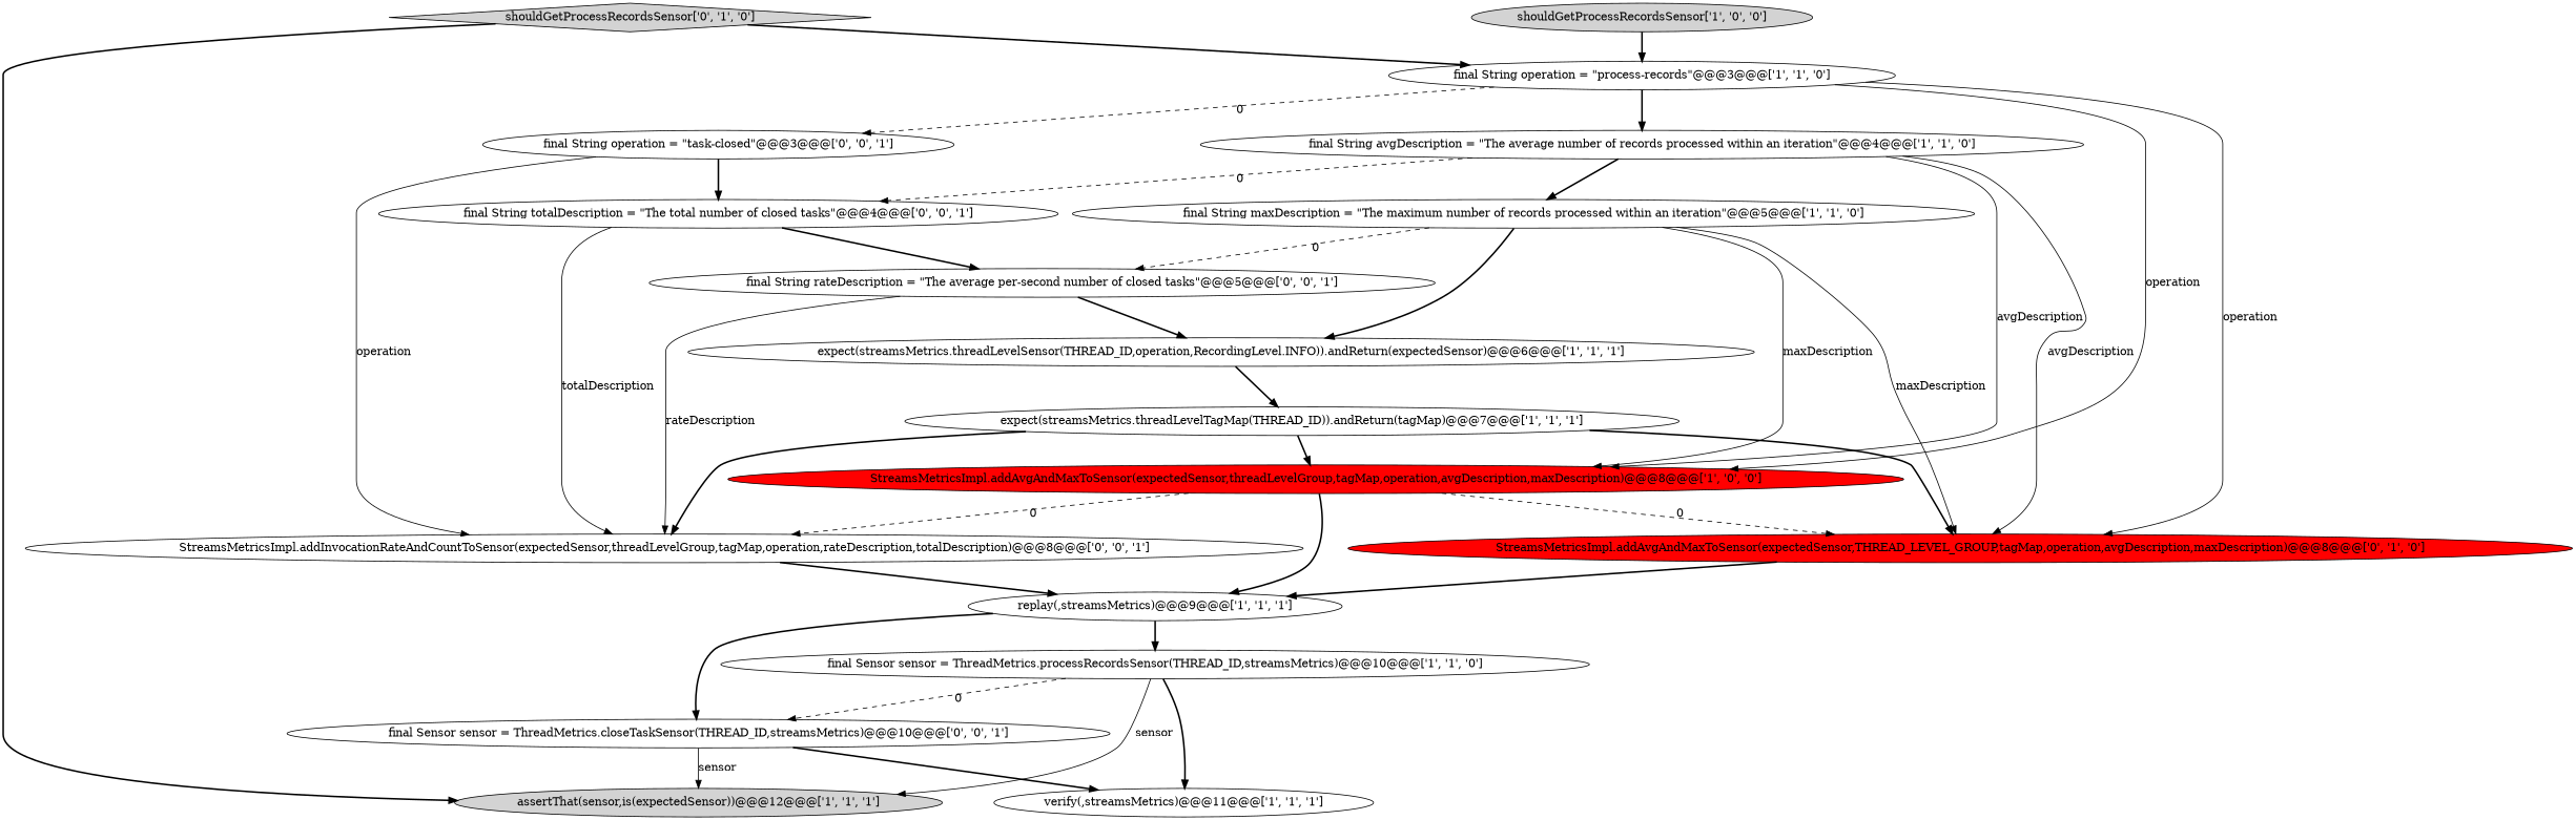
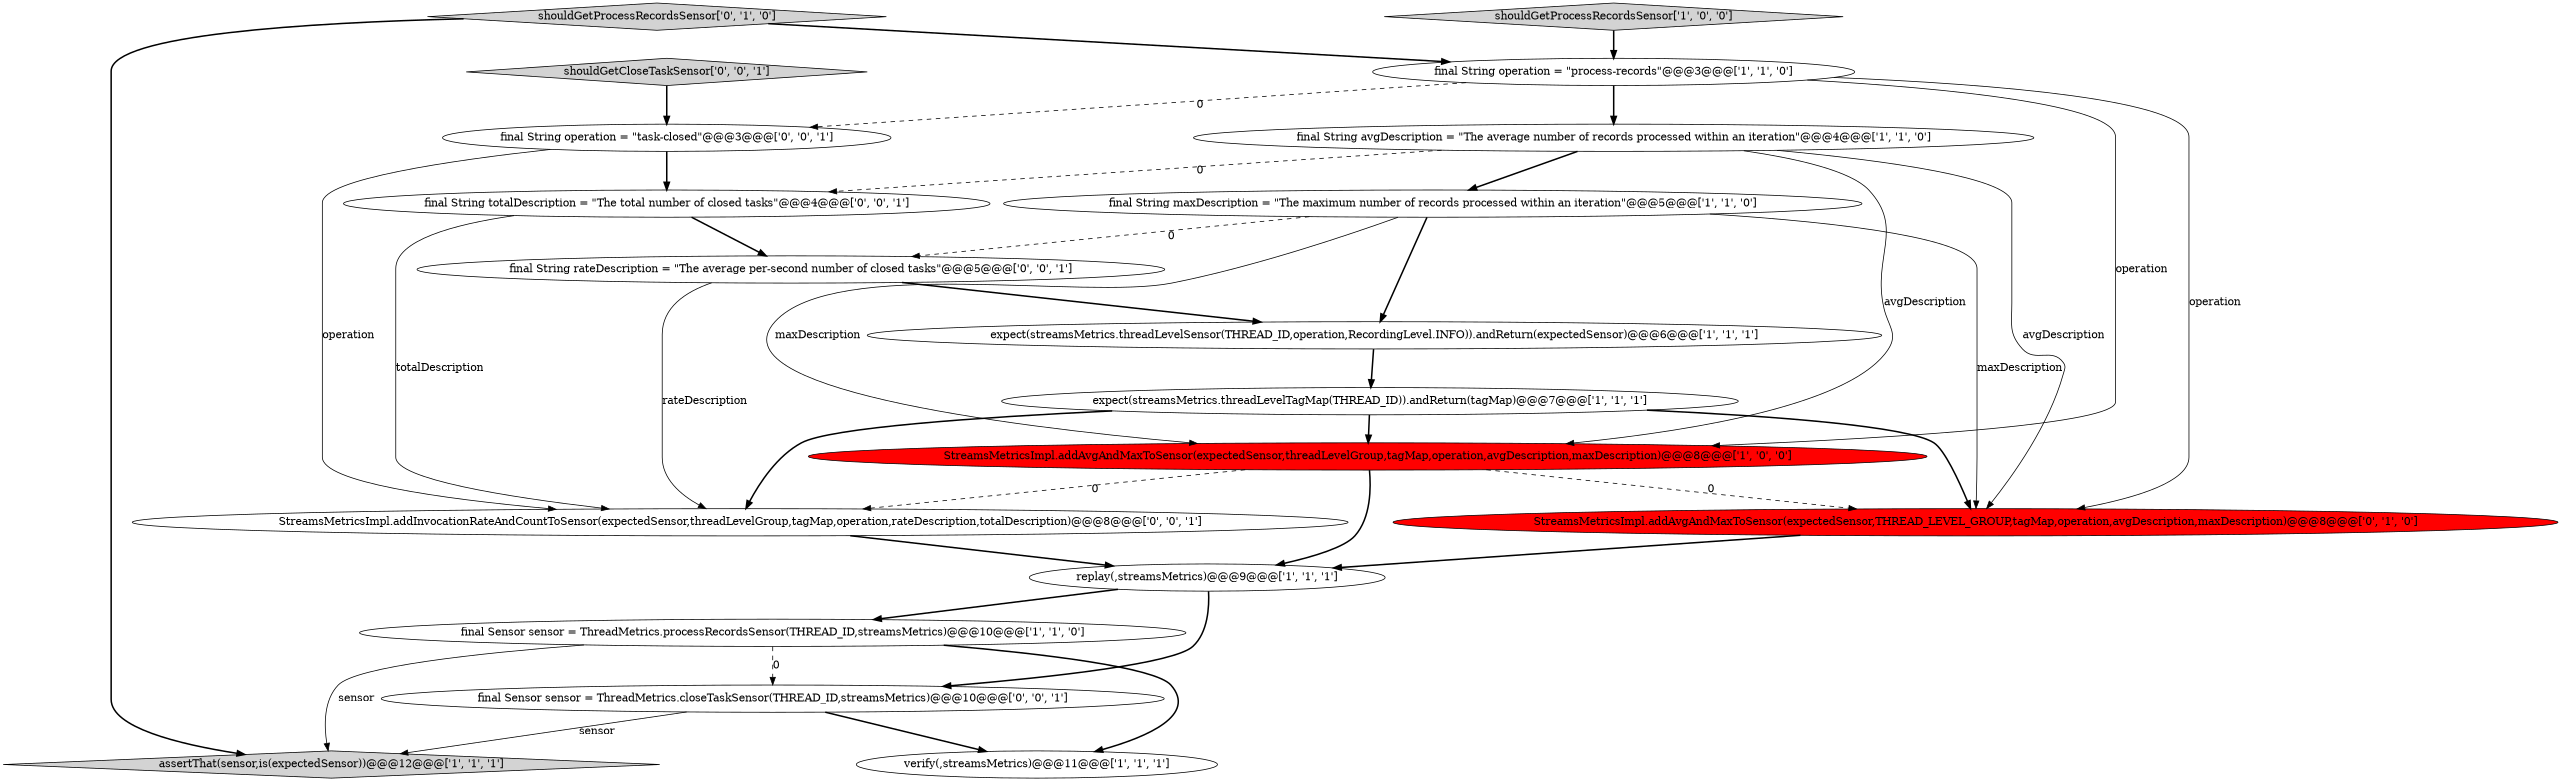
  digraph {
    node [fillcolor=white shape=ellipse style=filled]
    edge [style=bold]
    n1 [label="final String operation = \"task-closed\"@@@3@@@['0', '0', '1']"]
    n2 [label="StreamsMetricsImpl.addInvocationRateAndCountToSensor(expectedSensor,threadLevelGroup,tagMap,operation,rateDescription,totalDescription)@@@8@@@['0', '0', '1']"]
    n3 [label="final String totalDescription = \"The total number of closed tasks\"@@@4@@@['0', '0', '1']"]
    n4 [label="replay(,streamsMetrics)@@@9@@@['1', '1', '1']"]
    n5 [label="final String rateDescription = \"The average per-second number of closed tasks\"@@@5@@@['0', '0', '1']"]
-   n6 [fillcolor=lightgray label="assertThat(sensor,is(expectedSensor))@@@12@@@['1', '1', '1']"]
+   n6 [fillcolor=lightgray label="assertThat(sensor,is(expectedSensor))@@@12@@@['1', '1', '1']" shape=diamond]
    n7 [label="final Sensor sensor = ThreadMetrics.processRecordsSensor(THREAD_ID,streamsMetrics)@@@10@@@['1', '1', '0']"]
    n8 [label="final Sensor sensor = ThreadMetrics.closeTaskSensor(THREAD_ID,streamsMetrics)@@@10@@@['0', '0', '1']"]
+   n9 [fillcolor=lightgray label="shouldGetCloseTaskSensor['0', '0', '1']" shape=diamond]
    n10 [fillcolor=lightgray label="shouldGetProcessRecordsSensor['0', '1', '0']" shape=diamond]
    n11 [label="final String operation = \"process-records\"@@@3@@@['1', '1', '0']"]
    n12 [fillcolor=red label="StreamsMetricsImpl.addAvgAndMaxToSensor(expectedSensor,THREAD_LEVEL_GROUP,tagMap,operation,avgDescription,maxDescription)@@@8@@@['0', '1', '0']"]
    n13 [label="final String avgDescription = \"The average number of records processed within an iteration\"@@@4@@@['1', '1', '0']"]
    n14 [fillcolor=red label="StreamsMetricsImpl.addAvgAndMaxToSensor(expectedSensor,threadLevelGroup,tagMap,operation,avgDescription,maxDescription)@@@8@@@['1', '0', '0']"]
    n15 [label="verify(,streamsMetrics)@@@11@@@['1', '1', '1']"]
    n16 [label="final String maxDescription = \"The maximum number of records processed within an iteration\"@@@5@@@['1', '1', '0']"]
    n17 [label="expect(streamsMetrics.threadLevelSensor(THREAD_ID,operation,RecordingLevel.INFO)).andReturn(expectedSensor)@@@6@@@['1', '1', '1']"]
    n18 [label="expect(streamsMetrics.threadLevelTagMap(THREAD_ID)).andReturn(tagMap)@@@7@@@['1', '1', '1']"]
-   n19 [fillcolor=lightgray label="shouldGetProcessRecordsSensor['1', '0', '0']"]
+   n19 [fillcolor=lightgray label="shouldGetProcessRecordsSensor['1', '0', '0']" shape=diamond]
    n1 -> n2 [label=operation style=solid]
    n1 -> n3
    n2 -> n4
    n3 -> n2 [label=totalDescription style=solid]
    n3 -> n5
    n4 -> n7
    n4 -> n8
    n5 -> n2 [label=rateDescription style=solid]
    n5 -> n17
    n7 -> n6 [label=sensor style=solid]
    n7 -> n8 [label=0 style=dashed]
    n7 -> n15
    n8 -> n6 [label=sensor style=solid]
    n8 -> n15
+   n9 -> n1
    n10 -> n6
    n10 -> n11
    n11 -> n1 [label=0 style=dashed]
    n11 -> n12 [label=operation style=solid]
    n11 -> n13
    n11 -> n14 [label=operation style=solid]
    n12 -> n4
    n13 -> n3 [label=0 style=dashed]
    n13 -> n12 [label=avgDescription style=solid]
    n13 -> n14 [label=avgDescription style=solid]
    n13 -> n16
    n14 -> n2 [label=0 style=dashed]
    n14 -> n4
    n14 -> n12 [label=0 style=dashed]
    n16 -> n5 [label=0 style=dashed]
    n16 -> n12 [label=maxDescription style=solid]
    n16 -> n14 [label=maxDescription style=solid]
    n16 -> n17
    n17 -> n18
    n18 -> n2
    n18 -> n12
    n18 -> n14
    n19 -> n11
  }
